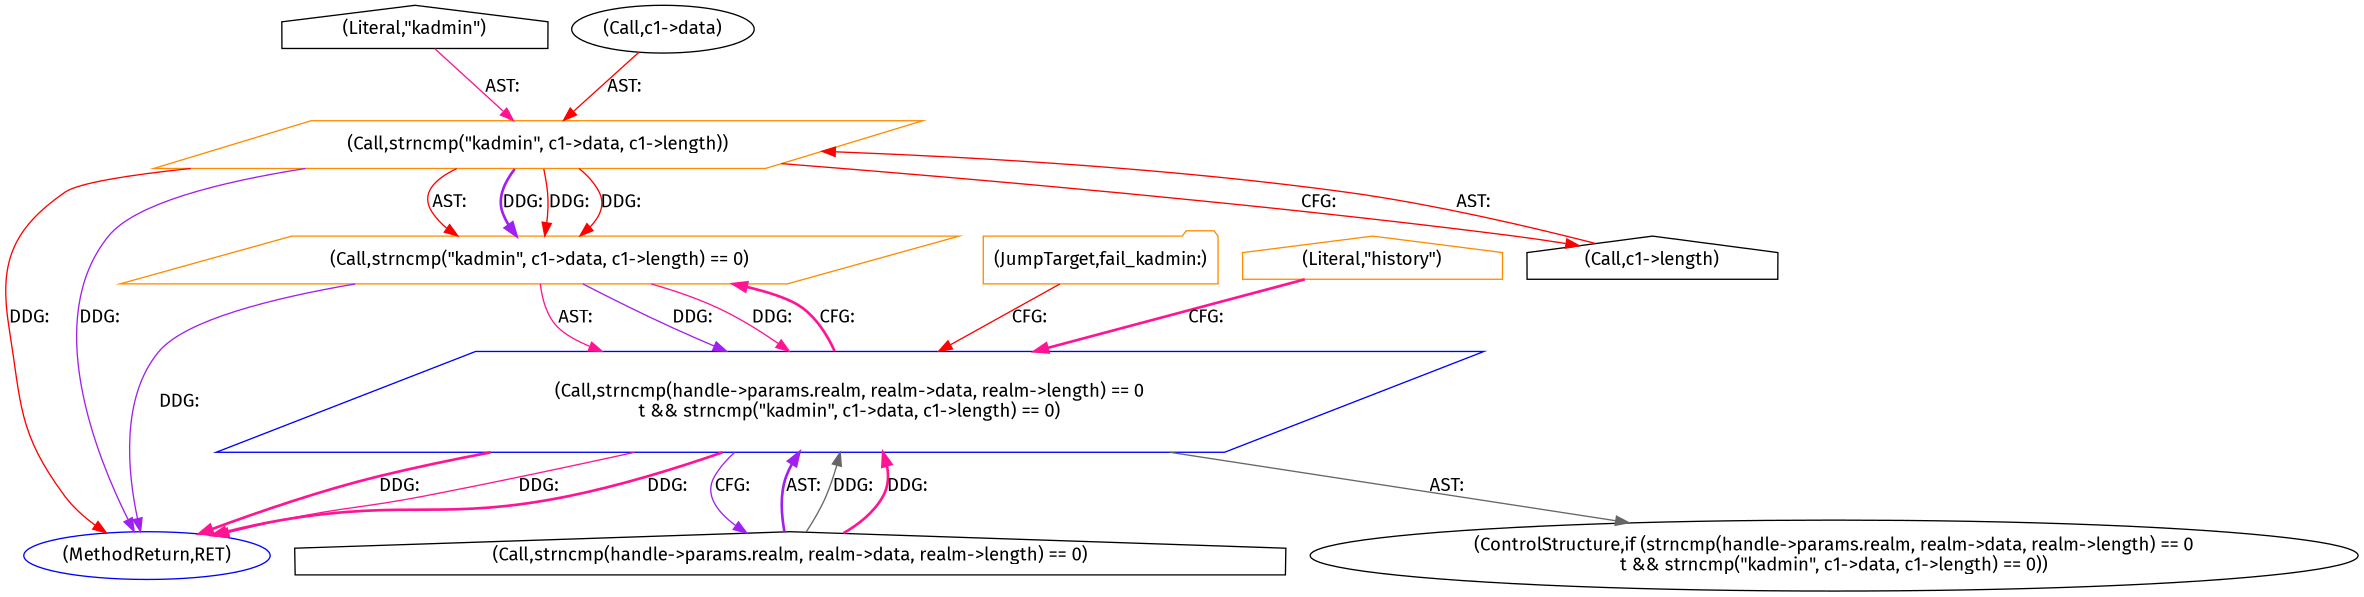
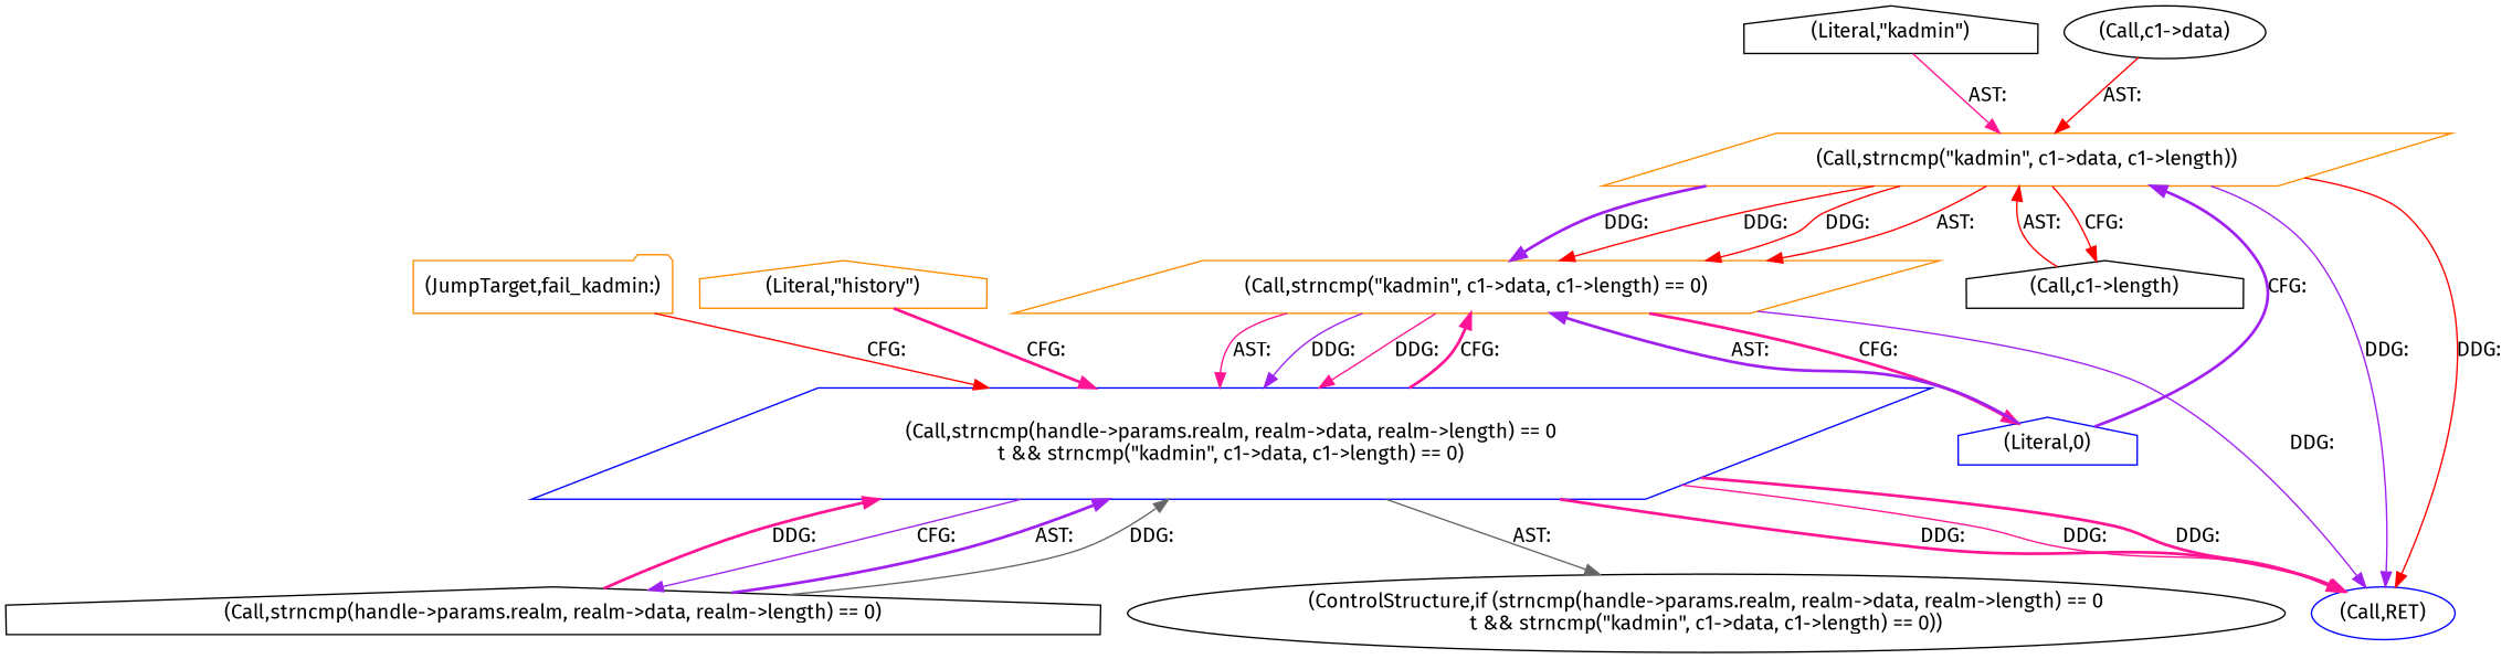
  digraph {
    fontname="Fira Sans"
    node [color=black fontname="Fira Sans" shape=house]
    edge [color=deeppink fontname="Fira Sans" style=solid]
    n1 [color=darkorange label="(Call,strncmp(\"kadmin\", c1->data, c1->length))" shape=parallelogram]
    n2 [color=darkorange label="(Call,strncmp(\"kadmin\", c1->data, c1->length) == 0)" shape=parallelogram]
    n3 [label="(Call,c1->length)"]
-   n4 [color=blue label="(MethodReturn,RET)" shape=ellipse]
+   n4 [color=blue label="(Call,RET)" shape=ellipse]
    n5 [color=blue label="(Call,strncmp(handle->params.realm, realm->data, realm->length) == 0\n\t && strncmp(\"kadmin\", c1->data, c1->length) == 0)" shape=parallelogram]
+   n6 [color=blue label="(Literal,0)"]
    n7 [label="(Call,strncmp(handle->params.realm, realm->data, realm->length) == 0)"]
    n8 [label="(ControlStructure,if (strncmp(handle->params.realm, realm->data, realm->length) == 0\n\t && strncmp(\"kadmin\", c1->data, c1->length) == 0))" shape=ellipse]
    n9 [label="(Literal,\"kadmin\")"]
    n10 [color=darkorange label="(JumpTarget,fail_kadmin:)" shape=folder]
    n11 [label="(Call,c1->data)" shape=ellipse]
    n12 [color=darkorange label="(Literal,\"history\")"]
    n1 -> n2 [color=red label="AST: "]
    n1 -> n2 [color=purple label="DDG: " style=bold]
    n1 -> n2 [color=red label="DDG: "]
    n1 -> n2 [color=red label="DDG: "]
    n1 -> n3 [color=red label="CFG: "]
    n1 -> n4 [color=red label="DDG: "]
    n1 -> n4 [color=purple label="DDG: "]
    n2 -> n4 [color=purple label="DDG: "]
    n2 -> n5 [label="AST: "]
    n2 -> n5 [color=purple label="DDG: "]
    n2 -> n5 [label="DDG: "]
+   n2 -> n6 [label="CFG: " style=bold]
    n3 -> n1 [color=red label="AST: "]
    n5 -> n2 [label="CFG: " style=bold]
    n5 -> n4 [label="DDG: " style=bold]
    n5 -> n4 [label="DDG: "]
    n5 -> n4 [label="DDG: " style=bold]
    n5 -> n7 [color=purple label="CFG: "]
    n5 -> n8 [color=gray40 label="AST: "]
+   n6 -> n1 [color=purple label="CFG: " style=bold]
+   n6 -> n2 [color=purple label="AST: " style=bold]
    n7 -> n5 [color=purple label="AST: " style=bold]
    n7 -> n5 [color=gray40 label="DDG: "]
    n7 -> n5 [label="DDG: " style=bold]
    n9 -> n1 [label="AST: "]
    n10 -> n5 [color=red label="CFG: "]
    n11 -> n1 [color=red label="AST: "]
    n12 -> n5 [label="CFG: " style=bold]
  }
